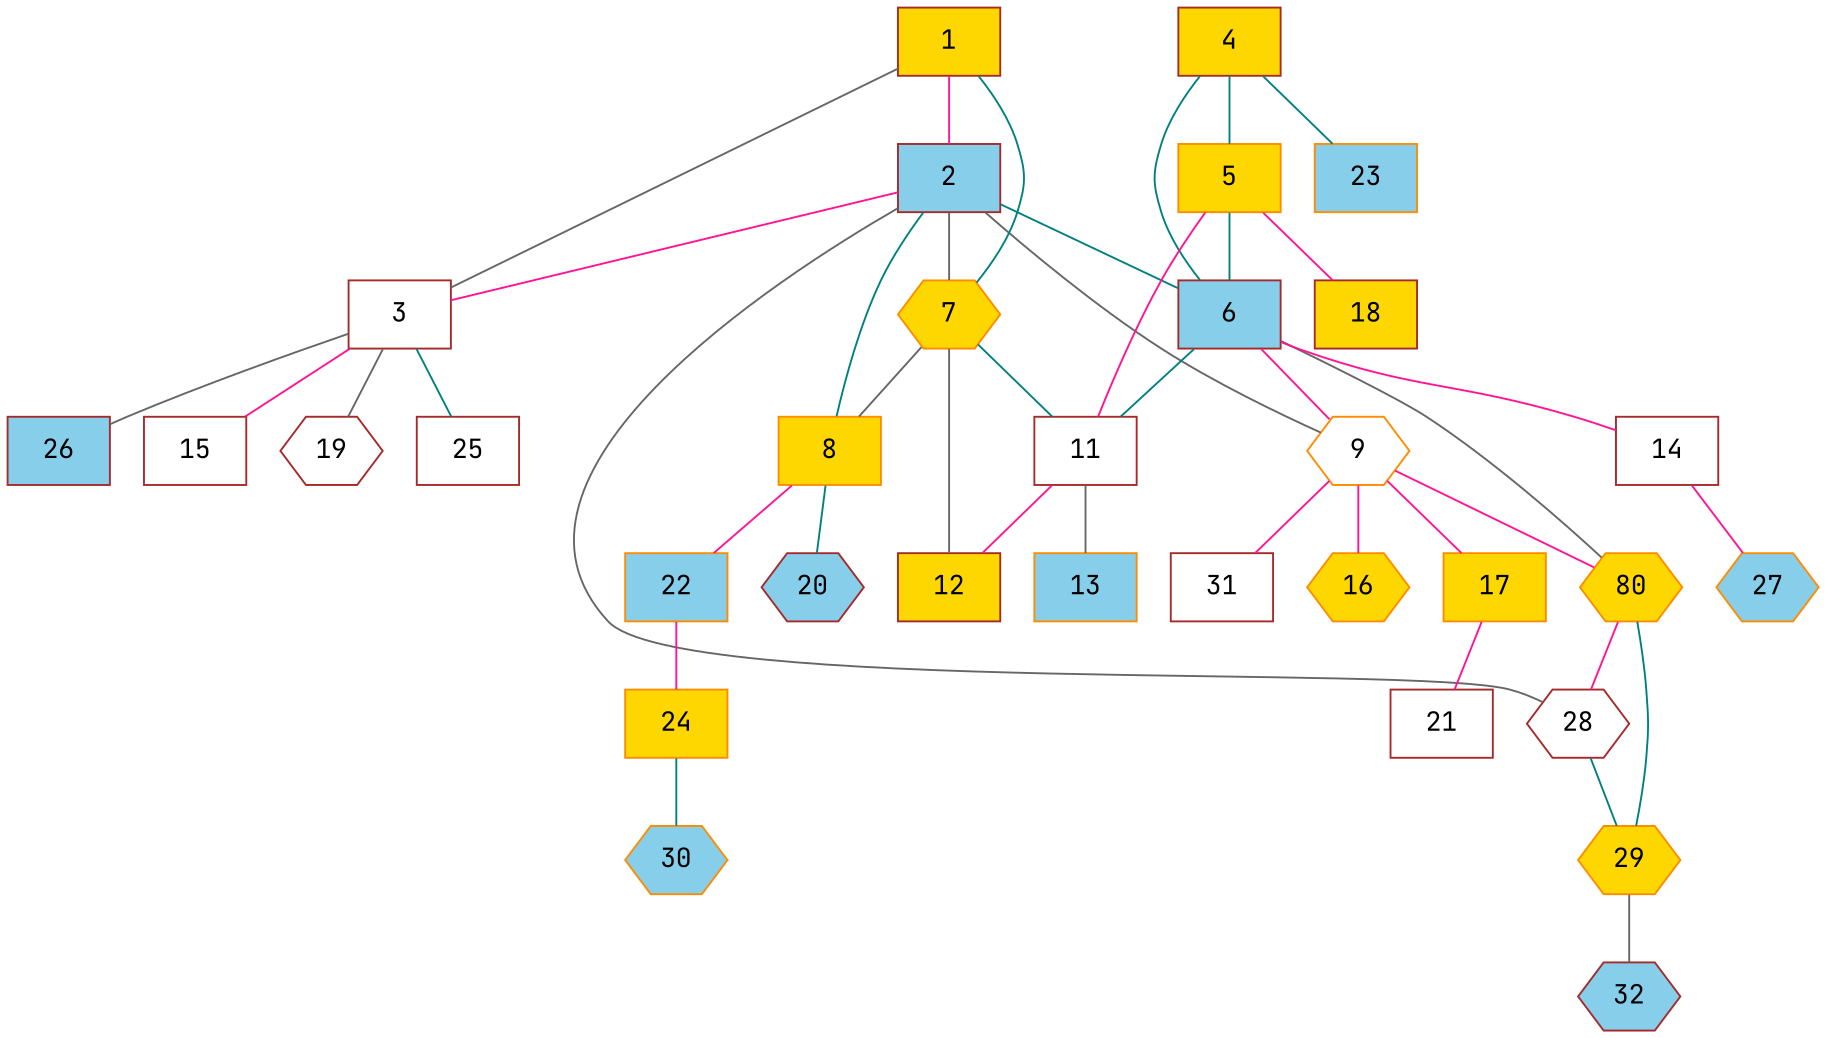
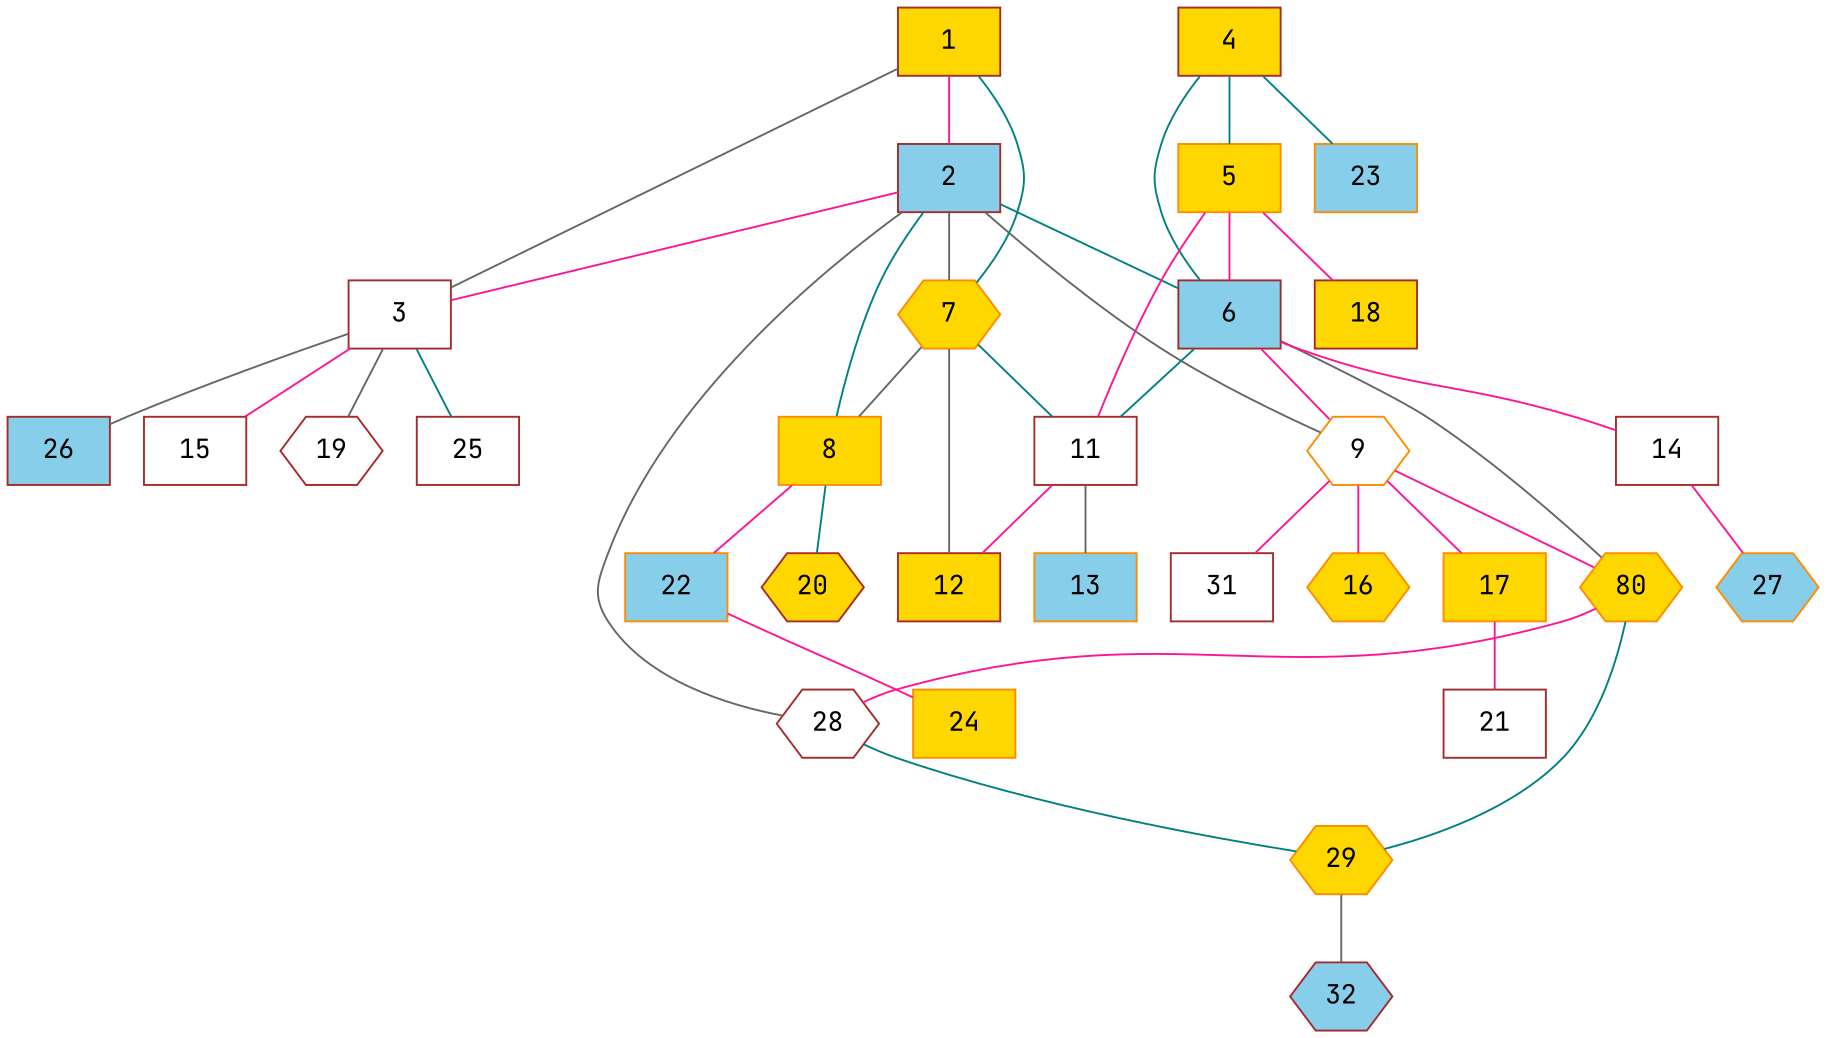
  graph {
    fontname="JetBrains Mono"
    node [color=brown fillcolor=gold fontname="JetBrains Mono" shape=box style=filled]
    edge [color=deeppink fontname="JetBrains Mono" weight=1.0]
    2 [fillcolor=skyblue]
    1
    3 [fillcolor=white]
    7 [color=darkorange shape=hexagon]
    6 [fillcolor=skyblue]
    8 [color=darkorange]
    9 [color=darkorange fillcolor=white shape=hexagon]
    28 [fillcolor=white shape=hexagon]
    15 [fillcolor=white]
    19 [fillcolor=white shape=hexagon]
    25 [fillcolor=white]
    26 [fillcolor=skyblue]
    11 [fillcolor=white]
    12
    n15 [color=darkorange label=80 shape=hexagon]
    14 [fillcolor=white]
-   20 [fillcolor=skyblue shape=hexagon]
+   20 [shape=hexagon]
    22 [color=darkorange fillcolor=skyblue]
    16 [color=darkorange shape=hexagon]
    17 [color=darkorange]
    31 [fillcolor=white]
    29 [color=darkorange shape=hexagon]
    4
    5 [color=darkorange]
    23 [color=darkorange fillcolor=skyblue]
    18
    13 [color=darkorange fillcolor=skyblue]
    27 [color=darkorange fillcolor=skyblue shape=hexagon]
    24 [color=darkorange]
    21 [fillcolor=white]
    32 [fillcolor=skyblue shape=hexagon]
-   30 [color=darkorange fillcolor=skyblue shape=hexagon]
    2 -- 3
    2 -- 7 [color=gray40 weight=2.0]
    2 -- 6 [color=teal weight=5.0]
    2 -- 8 [color=teal]
    2 -- 9 [color=gray40]
    2 -- 28 [color=gray40]
    1 -- 2
    1 -- 3 [color=gray40]
    1 -- 7 [color=teal]
    3 -- 15
    3 -- 19 [color=gray40]
    3 -- 25 [color=teal]
    3 -- 26 [color=gray40]
    7 -- 8 [color=gray40]
    7 -- 11 [color=teal]
    7 -- 12 [color=gray40 weight=2.0]
    6 -- 9
    6 -- 11 [color=teal]
    6 -- n15 [color=gray40 weight=2.0]
    6 -- 14
    8 -- 20 [color=teal]
    8 -- 22
    9 -- n15
    9 -- 16 [weight=2.0]
    9 -- 17
    9 -- 31
    28 -- 29 [color=teal]
    11 -- 12
    11 -- 13 [color=gray40 weight=3.0]
    n15 -- 28
    n15 -- 29 [color=teal]
    14 -- 27
    22 -- 24
    17 -- 21
    29 -- 32 [color=gray40]
    4 -- 6 [color=teal]
    4 -- 5 [color=teal weight=4.0]
    4 -- 23 [color=teal]
-   5 -- 6 [color=teal weight=2.0]
+   5 -- 6 [weight=2.0]
    5 -- 11
    5 -- 18
-   24 -- 30 [color=teal]
  }
